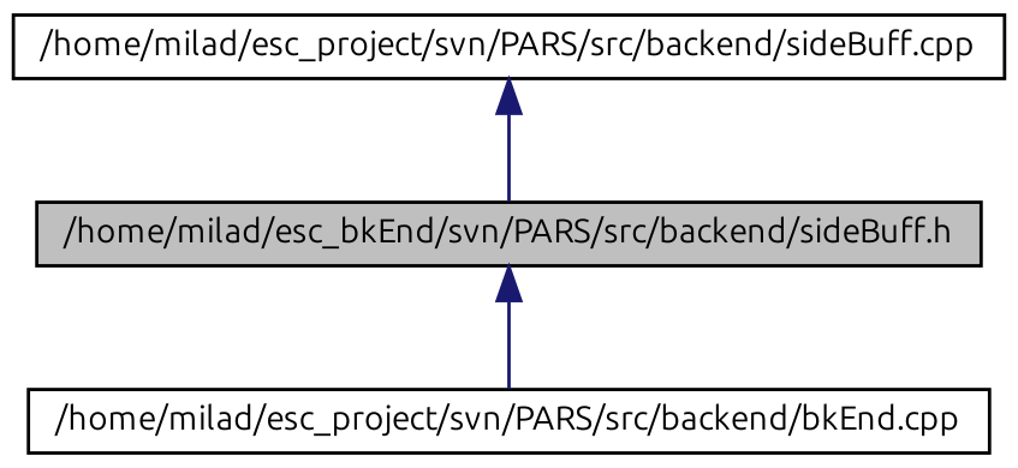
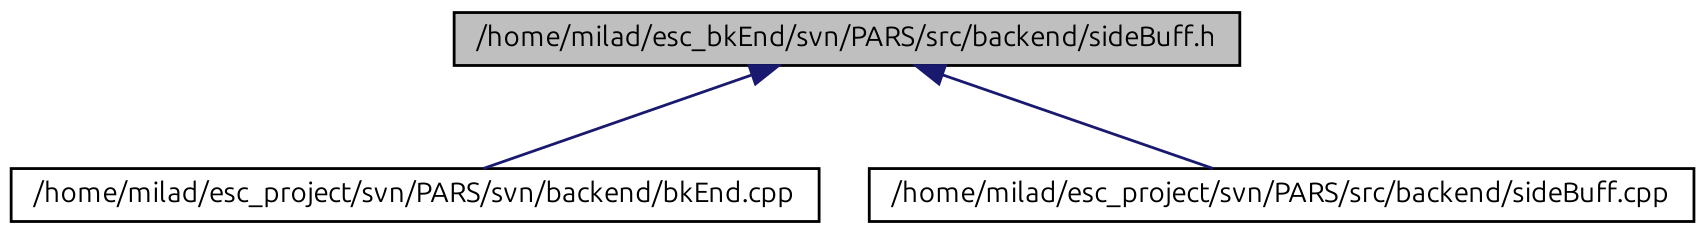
  digraph {
    fontname=Ubuntu
    node [color=black fillcolor=white fontname=Ubuntu fontsize=10 shape=record style=filled]
    edge [color=midnightblue dir=back fontname=Ubuntu fontsize=10 labelfontname=Helvetica labelfontsize=10 style=solid]
    n1 [fillcolor=grey75 fontcolor=black height=0.2 label="/home/milad/esc_bkEnd/svn/PARS/src/backend/sideBuff.h" width=0.4]
-   n2 [height=0.2 label="/home/milad/esc_project/svn/PARS/src/backend/bkEnd.cpp" width=0.4]
+   n2 [height=0.2 label="/home/milad/esc_project/svn/PARS/svn/backend/bkEnd.cpp" width=0.4]
    n3 [height=0.2 label="/home/milad/esc_project/svn/PARS/src/backend/sideBuff.cpp" width=0.4]
    n1 -> n2
-   n3 -> n1
+   n1 -> n3
  }
